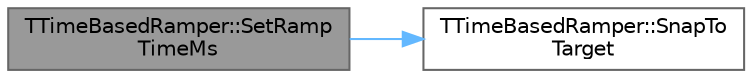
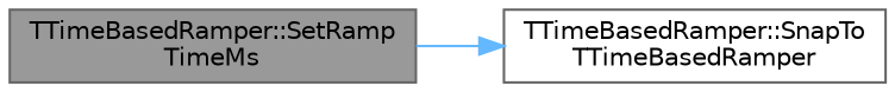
  digraph {
    rankdir=LR
    node [fontname=Helvetica fontsize=10 shape=box style=filled]
    n1 [color=gray40 fillcolor=grey60 fontcolor=black height=0.2 label="TTimeBasedRamper::SetRamp\lTimeMs" width=0.4]
-   n2 [color=grey40 fillcolor=white height=0.2 label="TTimeBasedRamper::SnapTo\lTarget" width=0.4]
+   n2 [color=grey40 fillcolor=white height=0.2 label="TTimeBasedRamper::SnapTo\lTTimeBasedRamper" width=0.4]
    n1 -> n2 [color=steelblue1 fontname=Helvetica fontsize=10 labelfontname=Helvetica labelfontsize=10 style=solid]
  }
